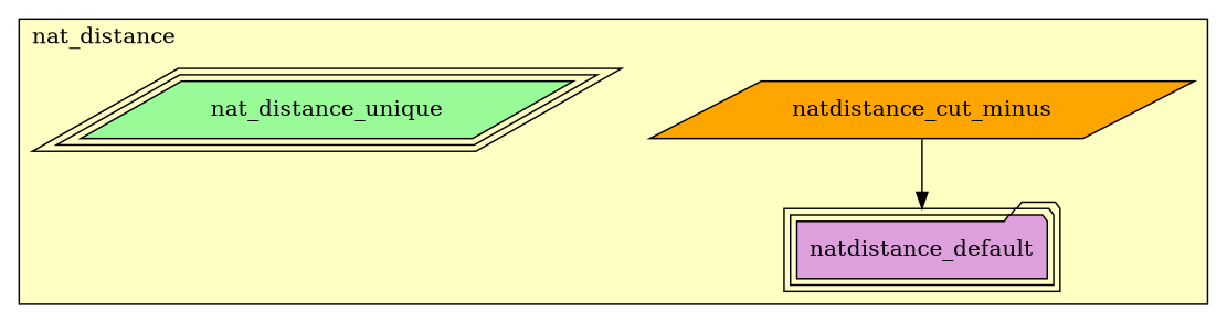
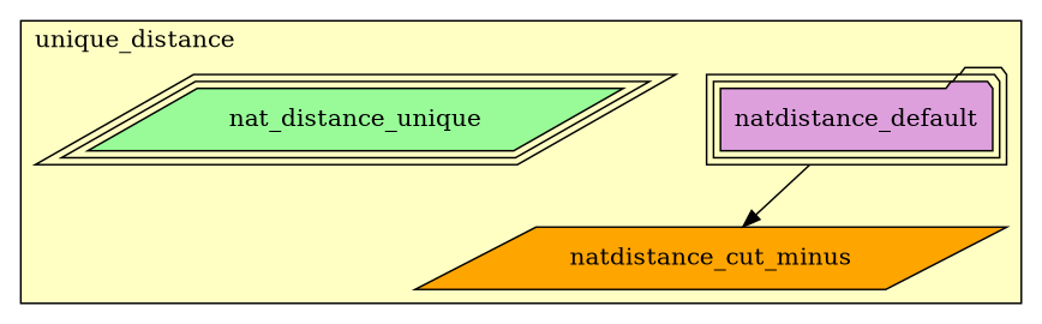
  digraph {
    node [peripheries=3 style=filled shape=parallelogram]
    n1 [fillcolor=plum label=natdistance_default shape=folder]
    n2 [fillcolor=orange label=natdistance_cut_minus peripheries=""]
    n3 [fillcolor=palegreen label=nat_distance_unique]
    subgraph cluster_1 {
      fillcolor="#FFFFC3"
-     label=nat_distance
+     label=unique_distance
      labeljust=l
      style=filled
      n1
      n2
      n3
    }
-   n2 -> n1
+   n1 -> n2
  }
